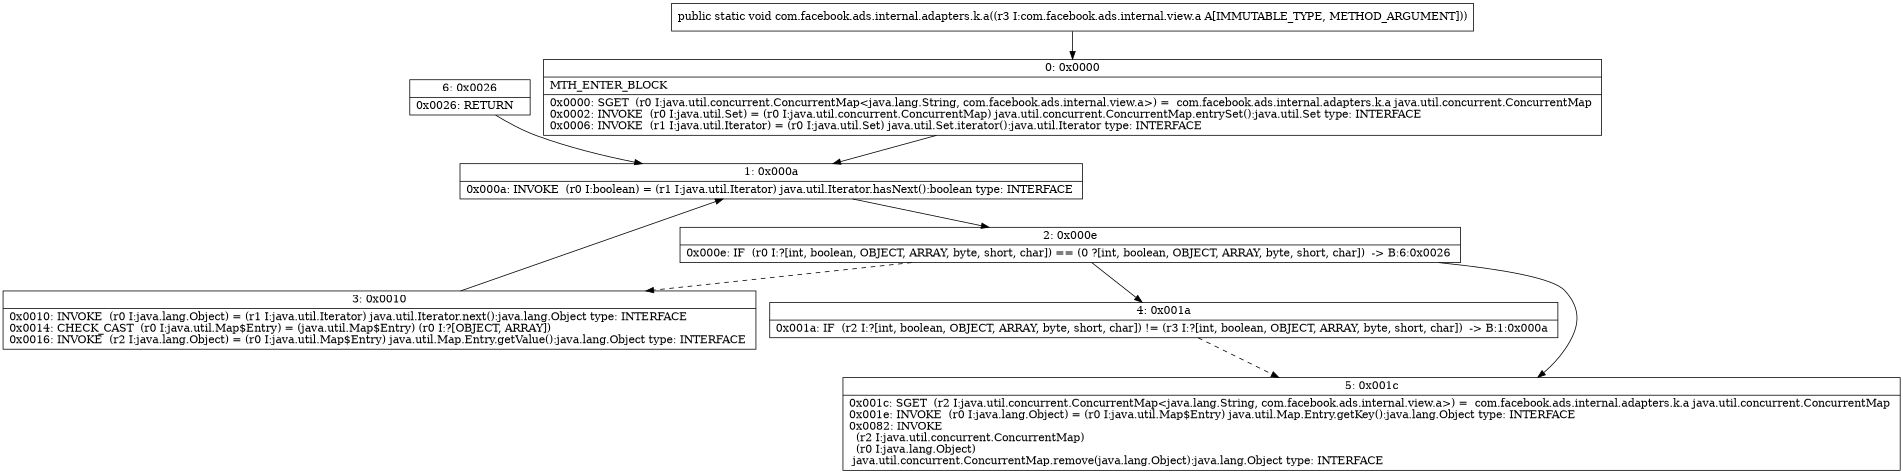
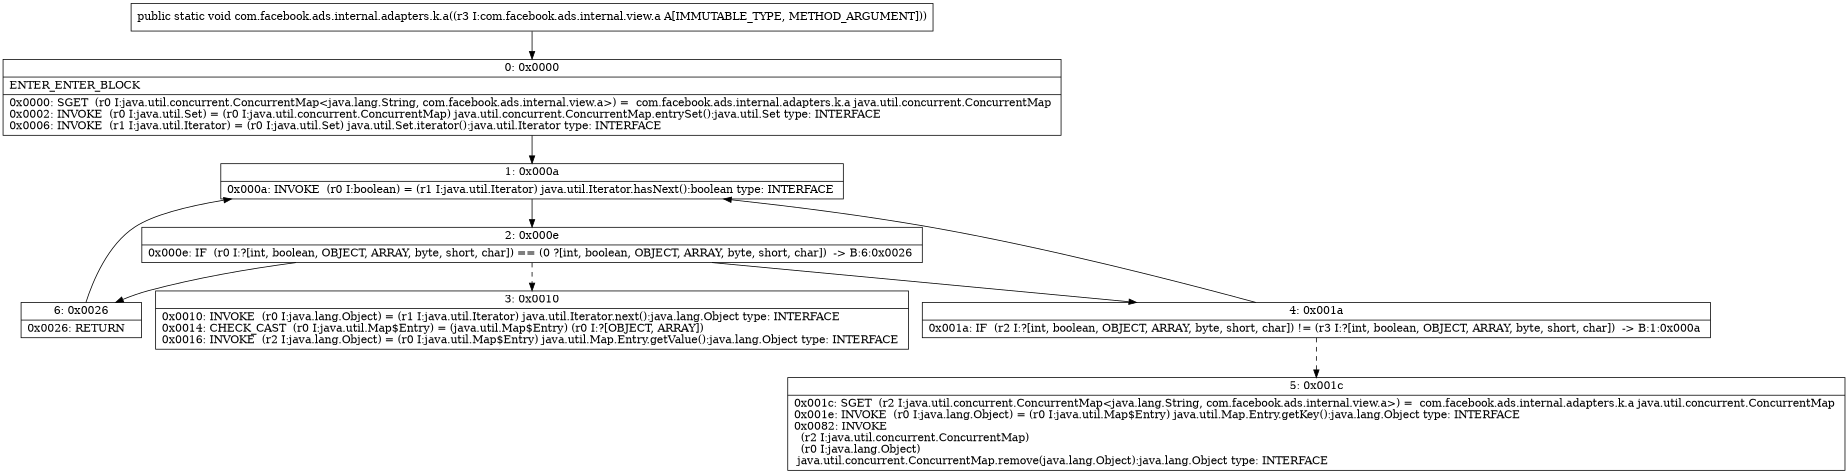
  digraph {
    node [shape=record]
-   n1 [label="{0\:\ 0x0000|MTH_ENTER_BLOCK\l|0x0000: SGET  (r0 I:java.util.concurrent.ConcurrentMap\<java.lang.String, com.facebook.ads.internal.view.a\>) =  com.facebook.ads.internal.adapters.k.a java.util.concurrent.ConcurrentMap \l0x0002: INVOKE  (r0 I:java.util.Set) = (r0 I:java.util.concurrent.ConcurrentMap) java.util.concurrent.ConcurrentMap.entrySet():java.util.Set type: INTERFACE \l0x0006: INVOKE  (r1 I:java.util.Iterator) = (r0 I:java.util.Set) java.util.Set.iterator():java.util.Iterator type: INTERFACE \l}"]
+   n1 [label="{0\:\ 0x0000|ENTER_ENTER_BLOCK\l|0x0000: SGET  (r0 I:java.util.concurrent.ConcurrentMap\<java.lang.String, com.facebook.ads.internal.view.a\>) =  com.facebook.ads.internal.adapters.k.a java.util.concurrent.ConcurrentMap \l0x0002: INVOKE  (r0 I:java.util.Set) = (r0 I:java.util.concurrent.ConcurrentMap) java.util.concurrent.ConcurrentMap.entrySet():java.util.Set type: INTERFACE \l0x0006: INVOKE  (r1 I:java.util.Iterator) = (r0 I:java.util.Set) java.util.Set.iterator():java.util.Iterator type: INTERFACE \l}"]
    n2 [label="{1\:\ 0x000a|0x000a: INVOKE  (r0 I:boolean) = (r1 I:java.util.Iterator) java.util.Iterator.hasNext():boolean type: INTERFACE \l}"]
    n3 [label="{2\:\ 0x000e|0x000e: IF  (r0 I:?[int, boolean, OBJECT, ARRAY, byte, short, char]) == (0 ?[int, boolean, OBJECT, ARRAY, byte, short, char])  \-\> B:6:0x0026 \l}"]
    n4 [label="{3\:\ 0x0010|0x0010: INVOKE  (r0 I:java.lang.Object) = (r1 I:java.util.Iterator) java.util.Iterator.next():java.lang.Object type: INTERFACE \l0x0014: CHECK_CAST  (r0 I:java.util.Map$Entry) = (java.util.Map$Entry) (r0 I:?[OBJECT, ARRAY]) \l0x0016: INVOKE  (r2 I:java.lang.Object) = (r0 I:java.util.Map$Entry) java.util.Map.Entry.getValue():java.lang.Object type: INTERFACE \l}"]
    n5 [label="{6\:\ 0x0026|0x0026: RETURN   \l}"]
    n6 [label="{4\:\ 0x001a|0x001a: IF  (r2 I:?[int, boolean, OBJECT, ARRAY, byte, short, char]) != (r3 I:?[int, boolean, OBJECT, ARRAY, byte, short, char])  \-\> B:1:0x000a \l}"]
    n7 [label="{5\:\ 0x001c|0x001c: SGET  (r2 I:java.util.concurrent.ConcurrentMap\<java.lang.String, com.facebook.ads.internal.view.a\>) =  com.facebook.ads.internal.adapters.k.a java.util.concurrent.ConcurrentMap \l0x001e: INVOKE  (r0 I:java.lang.Object) = (r0 I:java.util.Map$Entry) java.util.Map.Entry.getKey():java.lang.Object type: INTERFACE \l0x0082: INVOKE  \l  (r2 I:java.util.concurrent.ConcurrentMap)\l  (r0 I:java.lang.Object)\l java.util.concurrent.ConcurrentMap.remove(java.lang.Object):java.lang.Object type: INTERFACE \l}"]
    n8 [label="{public static void com.facebook.ads.internal.adapters.k.a((r3 I:com.facebook.ads.internal.view.a A[IMMUTABLE_TYPE, METHOD_ARGUMENT])) }"]
    n1 -> n2
    n2 -> n3
    n3 -> n4 [style=dashed]
-   n3 -> n7
+   n3 -> n5
    n3 -> n6
    n5 -> n2
-   n4 -> n2
+   n6 -> n2
    n6 -> n7 [style=dashed]
    n8 -> n1
  }
